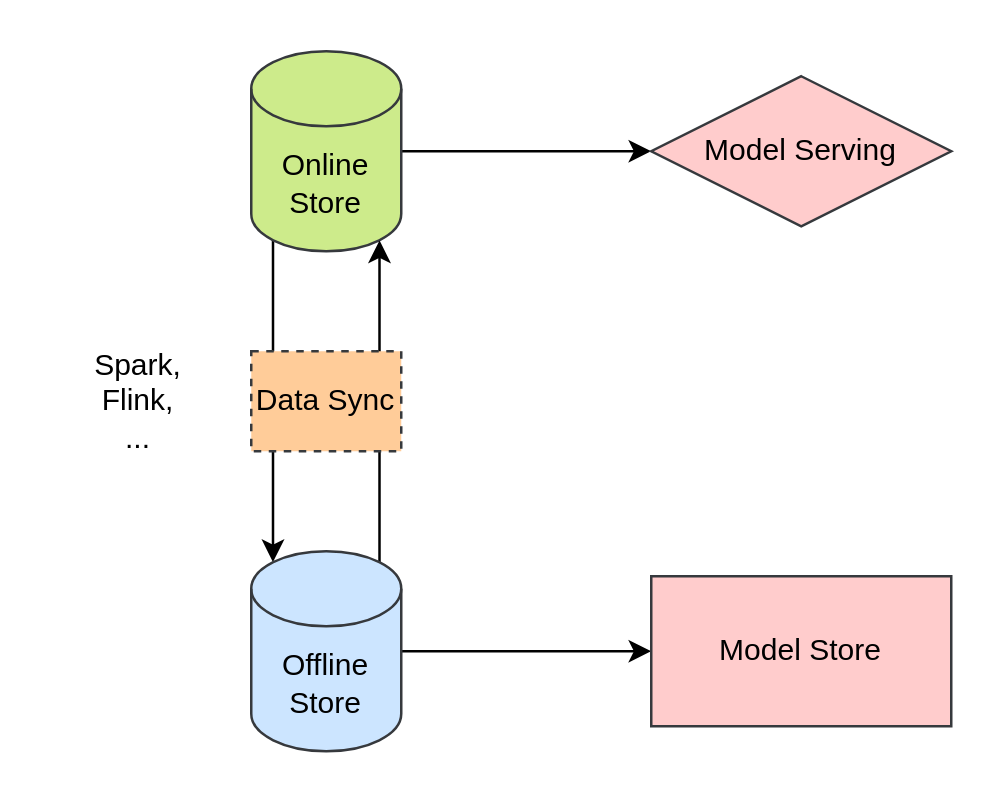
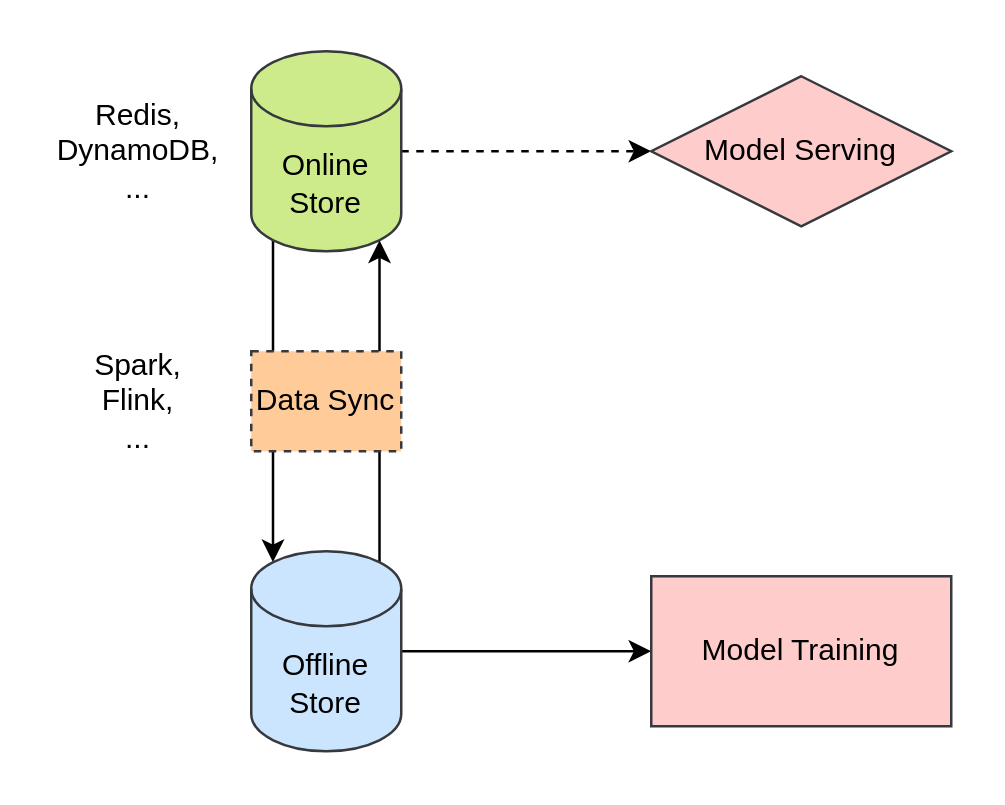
  <mxCell id="0" />
  <mxCell id="1" parent="0" />
- <mxCell id="2" style="edgeStyle=orthogonalEdgeStyle;rounded=0;orthogonalLoop=1;jettySize=auto;html=1;exitX=1;exitY=0.5;exitDx=0;exitDy=0;exitPerimeter=0;entryX=0;entryY=0.5;entryDx=0;entryDy=0;" parent="1" source="4" target="8" edge="1"><mxGeometry relative="1" as="geometry" /></mxCell>
+ <mxCell id="2" style="edgeStyle=orthogonalEdgeStyle;rounded=0;orthogonalLoop=1;jettySize=auto;html=1;exitX=1;exitY=0.5;exitDx=0;exitDy=0;exitPerimeter=0;entryX=0;entryY=0.5;entryDx=0;entryDy=0;dashed=1;" parent="1" source="4" target="8" edge="1"><mxGeometry relative="1" as="geometry" /></mxCell>
  <mxCell id="3" style="edgeStyle=orthogonalEdgeStyle;rounded=0;orthogonalLoop=1;jettySize=auto;html=1;exitX=0.145;exitY=1;exitDx=0;exitDy=-4.35;exitPerimeter=0;entryX=0.145;entryY=0;entryDx=0;entryDy=4.35;entryPerimeter=0;" parent="1" source="4" target="7" edge="1"><mxGeometry relative="1" as="geometry"><mxPoint x="109" y="230" as="targetPoint" /></mxGeometry></mxCell>
  <mxCell id="4" value="Online&lt;br&gt;Store" style="shape=cylinder3;whiteSpace=wrap;html=1;boundedLbl=1;backgroundOutline=1;size=15;fillColor=#cdeb8b;strokeColor=#36393d;" parent="1" vertex="1"><mxGeometry x="100" y="20" width="60" height="80" as="geometry" /></mxCell>
  <mxCell id="5" style="edgeStyle=orthogonalEdgeStyle;rounded=0;orthogonalLoop=1;jettySize=auto;html=1;exitX=1;exitY=0.5;exitDx=0;exitDy=0;exitPerimeter=0;entryX=0;entryY=0.5;entryDx=0;entryDy=0;" parent="1" source="7" target="9" edge="1"><mxGeometry relative="1" as="geometry" /></mxCell>
  <mxCell id="6" style="edgeStyle=orthogonalEdgeStyle;rounded=0;orthogonalLoop=1;jettySize=auto;html=1;exitX=0.855;exitY=0;exitDx=0;exitDy=4.35;exitPerimeter=0;entryX=0.855;entryY=1;entryDx=0;entryDy=-4.35;entryPerimeter=0;" parent="1" source="7" target="4" edge="1"><mxGeometry relative="1" as="geometry" /></mxCell>
  <mxCell id="7" value="Offline&lt;br&gt;Store" style="shape=cylinder3;whiteSpace=wrap;html=1;boundedLbl=1;backgroundOutline=1;size=15;fillColor=#cce5ff;strokeColor=#36393d;" parent="1" vertex="1"><mxGeometry x="100" y="220" width="60" height="80" as="geometry" /></mxCell>
  <mxCell id="8" value="Model Serving" style="rhombus;whiteSpace=wrap;html=1;fillColor=#ffcccc;strokeColor=#36393d;" parent="1" vertex="1"><mxGeometry x="260" y="30" width="120" height="60" as="geometry" /></mxCell>
- <mxCell id="9" value="Model Store" style="rounded=0;whiteSpace=wrap;html=1;fillColor=#ffcccc;strokeColor=#36393d;" parent="1" vertex="1"><mxGeometry x="260" y="230" width="120" height="60" as="geometry" /></mxCell>
+ <mxCell id="9" value="Model Training" style="rounded=0;whiteSpace=wrap;html=1;fillColor=#ffcccc;strokeColor=#36393d;" parent="1" vertex="1"><mxGeometry x="260" y="230" width="120" height="60" as="geometry" /></mxCell>
  <mxCell id="10" value="Data Sync" style="whiteSpace=wrap;html=1;fillColor=#ffcc99;strokeColor=#36393d;dashed=1;" parent="1" vertex="1"><mxGeometry x="100" y="140" width="60" height="40" as="geometry" /></mxCell>
+ <mxCell id="11" value="Redis,&lt;br&gt;DynamoDB,&lt;br&gt;..." style="text;html=1;strokeColor=none;fillColor=none;align=center;verticalAlign=middle;whiteSpace=wrap;rounded=0;" parent="1" vertex="1"><mxGeometry x="20" y="35" width="70" height="50" as="geometry" /></mxCell>
  <mxCell id="12" value="Spark,&lt;br&gt;Flink,&lt;br&gt;..." style="text;html=1;strokeColor=none;fillColor=none;align=center;verticalAlign=middle;whiteSpace=wrap;rounded=0;" parent="1" vertex="1"><mxGeometry x="20" y="135" width="70" height="50" as="geometry" /></mxCell>
